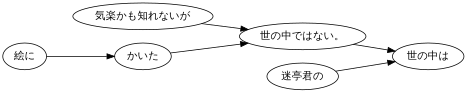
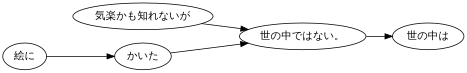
  digraph {
    fontname="Liberation Sans"
    rankdir=LR
    node [fontname="Liberation Sans"]
    edge [fontname="Liberation Sans"]
    n1 [label="気楽かも知れないが"]
    n2 [label="世の中ではない。"]
    n3 [label="世の中は"]
-   n4 [label="迷亭君の"]
    n5 [label="絵に"]
    n6 [label="かいた"]
    n1 -> n2
    n2 -> n3
-   n4 -> n3
    n5 -> n6
    n6 -> n2
  }
